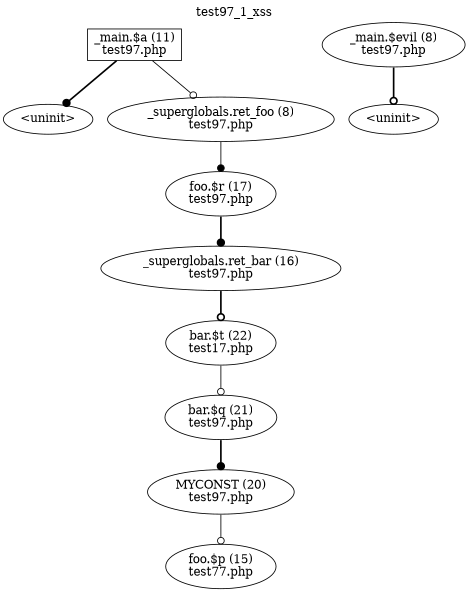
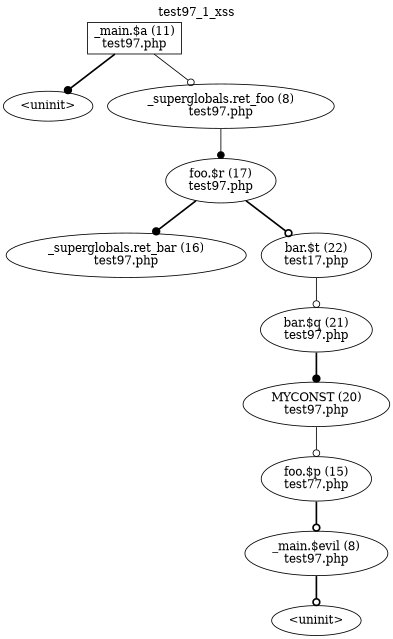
  digraph {
    label=test97_1_xss
    labelloc=t
    node [shape=ellipse]
    edge [arrowhead=odot style=bold]
    n1 [label="_main.$a (11)\ntest97.php" shape=box]
    n2 [label="<uninit>"]
    n3 [label="_superglobals.ret_foo (8)\ntest97.php"]
    n4 [label="foo.$r (17)\ntest97.php"]
    n5 [label="_superglobals.ret_bar (16)\ntest97.php"]
    n6 [label="bar.$t (22)\ntest17.php"]
    n7 [label="bar.$q (21)\ntest97.php"]
    n8 [label="MYCONST (20)\ntest97.php"]
    n9 [label="foo.$p (15)\ntest77.php"]
    n10 [label="_main.$evil (8)\ntest97.php"]
    n11 [label="<uninit>"]
    n1 -> n2 [arrowhead=dot]
    n1 -> n3 [style=solid]
    n3 -> n4 [arrowhead=dot style=solid]
    n4 -> n5 [arrowhead=dot]
-   n5 -> n6
+   n4 -> n6
    n6 -> n7 [style=solid]
    n7 -> n8 [arrowhead=dot]
    n8 -> n9 [style=solid]
+   n9 -> n10
    n10 -> n11
  }
